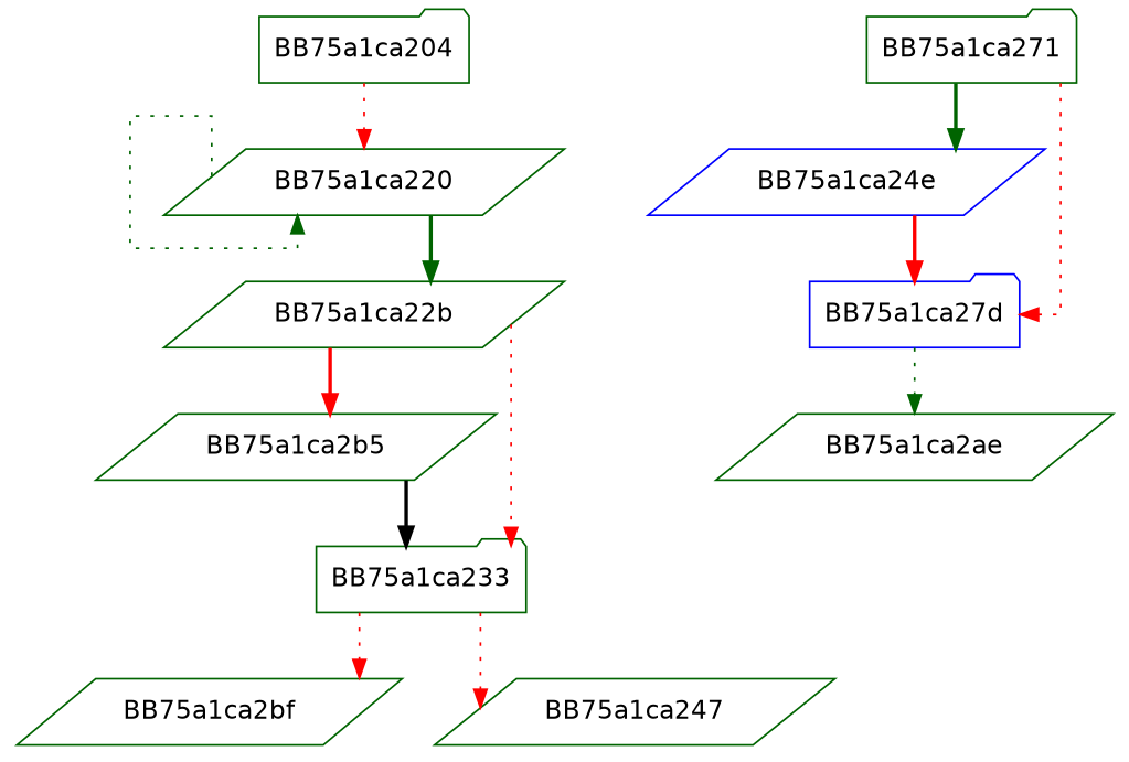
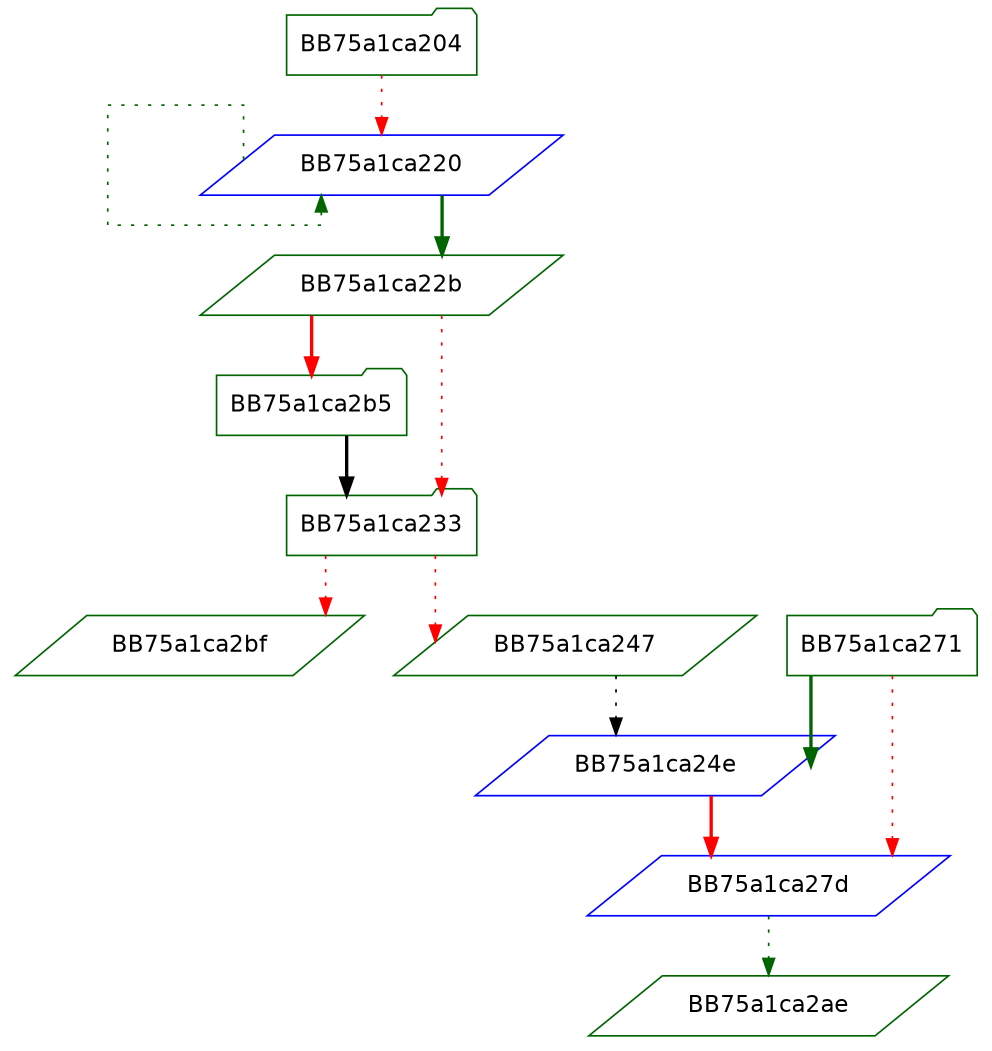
  digraph {
    fontname="DejaVu Sans"
    splines=ortho
    node [color=darkgreen fontname="DejaVu Sans" shape=parallelogram]
    edge [color=red fontname="DejaVu Sans" style=dotted]
    BB75a1ca204 [shape=folder]
-   BB75a1ca220
+   BB75a1ca220 [color=blue]
    BB75a1ca22b
-   BB75a1ca2b5
+   BB75a1ca2b5 [shape=folder]
    BB75a1ca233 [shape=folder]
    BB75a1ca2bf
    BB75a1ca247
    BB75a1ca24e [color=blue]
-   BB75a1ca27d [color=blue shape=folder]
+   BB75a1ca27d [color=blue]
    BB75a1ca2ae
    BB75a1ca271 [shape=folder]
    BB75a1ca204 -> BB75a1ca220
    BB75a1ca220 -> BB75a1ca220 [color=darkgreen]
    BB75a1ca220 -> BB75a1ca22b [color=darkgreen style=bold]
    BB75a1ca22b -> BB75a1ca2b5 [style=bold]
    BB75a1ca22b -> BB75a1ca233
    BB75a1ca2b5 -> BB75a1ca233 [color=black style=bold]
    BB75a1ca233 -> BB75a1ca2bf
    BB75a1ca233 -> BB75a1ca247
+   BB75a1ca247 -> BB75a1ca24e [color=black]
    BB75a1ca24e -> BB75a1ca27d [style=bold]
    BB75a1ca27d -> BB75a1ca2ae [color=darkgreen]
    BB75a1ca271 -> BB75a1ca24e [color=darkgreen style=bold]
    BB75a1ca271 -> BB75a1ca27d
  }
